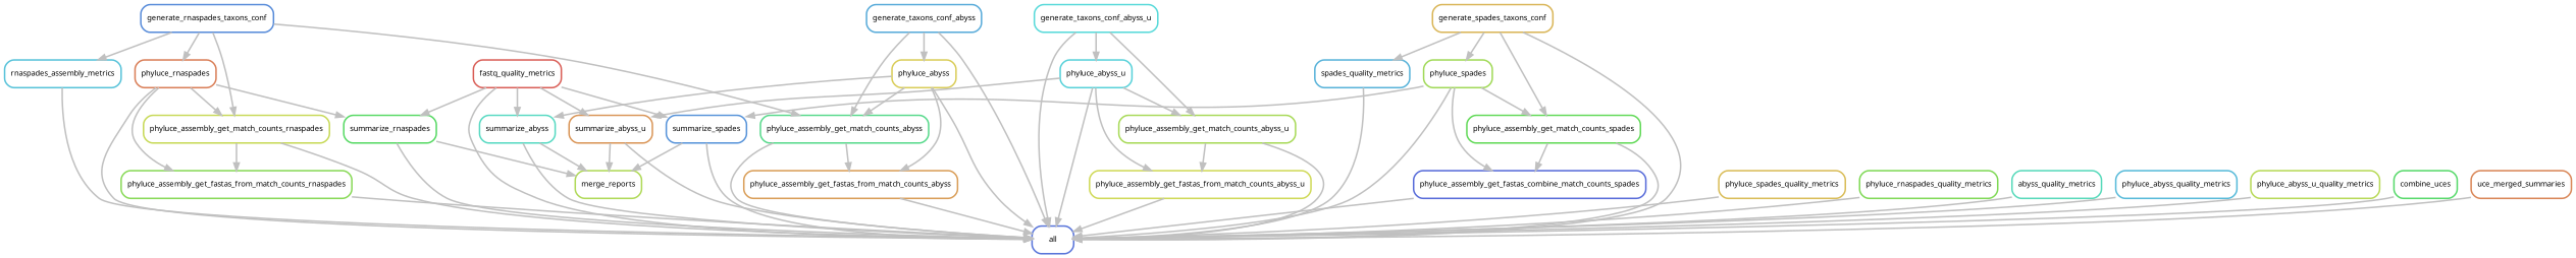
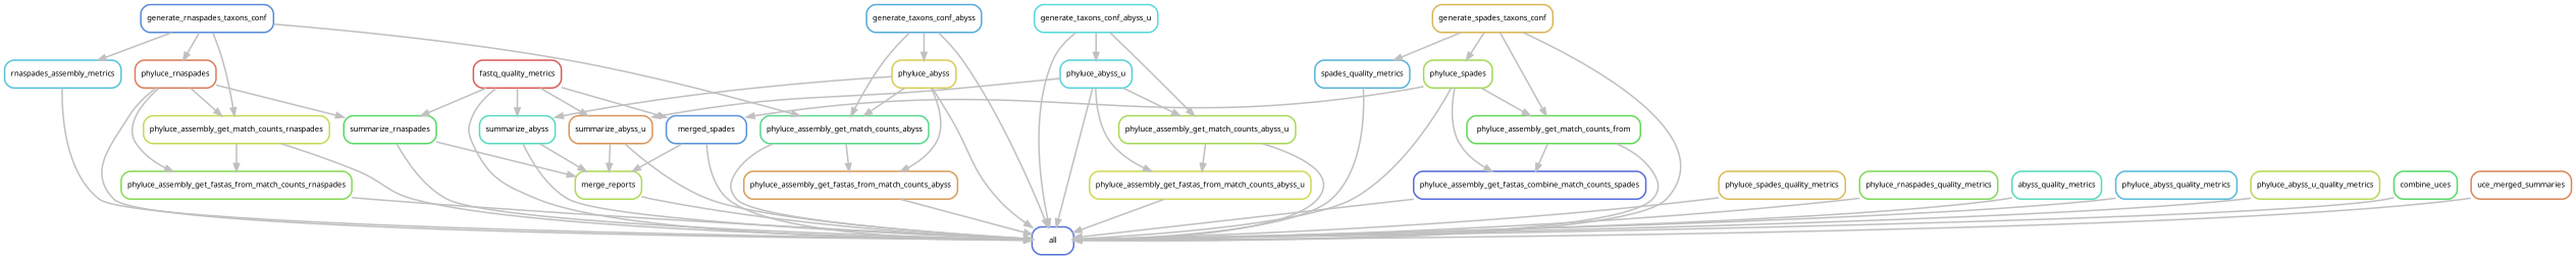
  digraph {
    bgcolor=white
    node [fontname=sans fontsize=10 penwidth=2 shape=box style=rounded]
    edge [color=grey penwidth=2]
    n1 [color="0.63 0.6 0.85" label=all]
    n2 [color="0.01 0.6 0.85" label=fastq_quality_metrics]
-   n3 [color="0.59 0.6 0.85" label=summarize_spades]
+   n3 [color="0.59 0.6 0.85" label=merged_spades]
    n4 [color="0.35 0.6 0.85" label=summarize_rnaspades]
    n5 [color="0.47 0.6 0.85" label=summarize_abyss]
    n6 [color="0.08 0.6 0.85" label=summarize_abyss_u]
    n7 [color="0.22 0.6 0.85" label=merge_reports]
    n8 [color="0.55 0.6 0.85" label=spades_quality_metrics]
    n9 [color="0.12 0.6 0.85" label=generate_spades_taxons_conf]
    n10 [color="0.24 0.6 0.85" label=phyluce_spades]
-   n11 [color="0.32 0.6 0.85" label=phyluce_assembly_get_match_counts_spades]
+   n11 [color="0.32 0.6 0.85" label=phyluce_assembly_get_match_counts_from]
    n12 [color="0.64 0.6 0.85" label=phyluce_assembly_get_fastas_combine_match_counts_spades]
    n13 [color="0.13 0.6 0.85" label=phyluce_spades_quality_metrics]
    n14 [color="0.53 0.6 0.85" label=rnaspades_assembly_metrics]
    n15 [color="0.60 0.6 0.85" label=generate_rnaspades_taxons_conf]
    n16 [color="0.05 0.6 0.85" label=phyluce_rnaspades]
    n17 [color="0.19 0.6 0.85" label=phyluce_assembly_get_match_counts_rnaspades]
    n18 [color="0.40 0.6 0.85" label=phyluce_assembly_get_match_counts_abyss]
    n19 [color="0.27 0.6 0.85" label=phyluce_assembly_get_fastas_from_match_counts_rnaspades]
    n20 [color="0.28 0.6 0.85" label=phyluce_rnaspades_quality_metrics]
    n21 [color="0.46 0.6 0.85" label=abyss_quality_metrics]
    n22 [color="0.56 0.6 0.85" label=generate_taxons_conf_abyss]
    n23 [color="0.15 0.6 0.85" label=phyluce_abyss]
    n24 [color="0.09 0.6 0.85" label=phyluce_assembly_get_fastas_from_match_counts_abyss]
    n25 [color="0.54 0.6 0.85" label=phyluce_abyss_quality_metrics]
    n26 [color="0.50 0.6 0.85" label=generate_taxons_conf_abyss_u]
    n27 [color="0.51 0.6 0.85" label=phyluce_abyss_u]
    n28 [color="0.23 0.6 0.85" label=phyluce_assembly_get_match_counts_abyss_u]
    n29 [color="0.18 0.6 0.85" label=phyluce_assembly_get_fastas_from_match_counts_abyss_u]
    n30 [color="0.21 0.6 0.85" label=phyluce_abyss_u_quality_metrics]
    n31 [color="0.36 0.6 0.85" label=combine_uces]
    n32 [color="0.06 0.6 0.85" label=uce_merged_summaries]
    n2 -> n1
    n2 -> n3
    n2 -> n4
    n2 -> n5
    n2 -> n6
    n3 -> n1
    n3 -> n7
    n4 -> n1
    n4 -> n7
    n5 -> n1
    n5 -> n7
    n6 -> n1
    n6 -> n7
+   n7 -> n1
    n8 -> n1
    n9 -> n1
    n9 -> n8
    n9 -> n10
    n9 -> n11
    n10 -> n1
    n10 -> n3
    n10 -> n11
    n10 -> n12
    n11 -> n1
    n11 -> n12
    n12 -> n1
    n13 -> n1
    n14 -> n1
    n15 -> n14
    n15 -> n16
    n15 -> n17
    n15 -> n18
    n16 -> n1
    n16 -> n4
    n16 -> n17
    n16 -> n19
    n17 -> n1
    n17 -> n19
    n18 -> n1
    n18 -> n24
    n19 -> n1
    n20 -> n1
    n21 -> n1
    n22 -> n1
    n22 -> n18
    n22 -> n23
    n23 -> n1
    n23 -> n5
    n23 -> n18
    n23 -> n24
    n24 -> n1
    n25 -> n1
    n26 -> n1
    n26 -> n27
    n26 -> n28
    n27 -> n1
    n27 -> n6
    n27 -> n28
    n27 -> n29
    n28 -> n1
    n28 -> n29
    n29 -> n1
    n30 -> n1
    n31 -> n1
    n32 -> n1
  }
